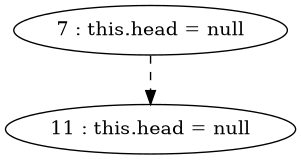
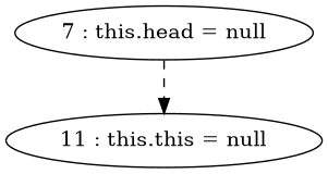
  digraph {
    "7 : this.head = null"
-   "11 : this.head = null"
+   "11 : this.head = null" [label="11 : this.this = null"]
    "7 : this.head = null" -> "11 : this.head = null" [style=dashed]
  }
